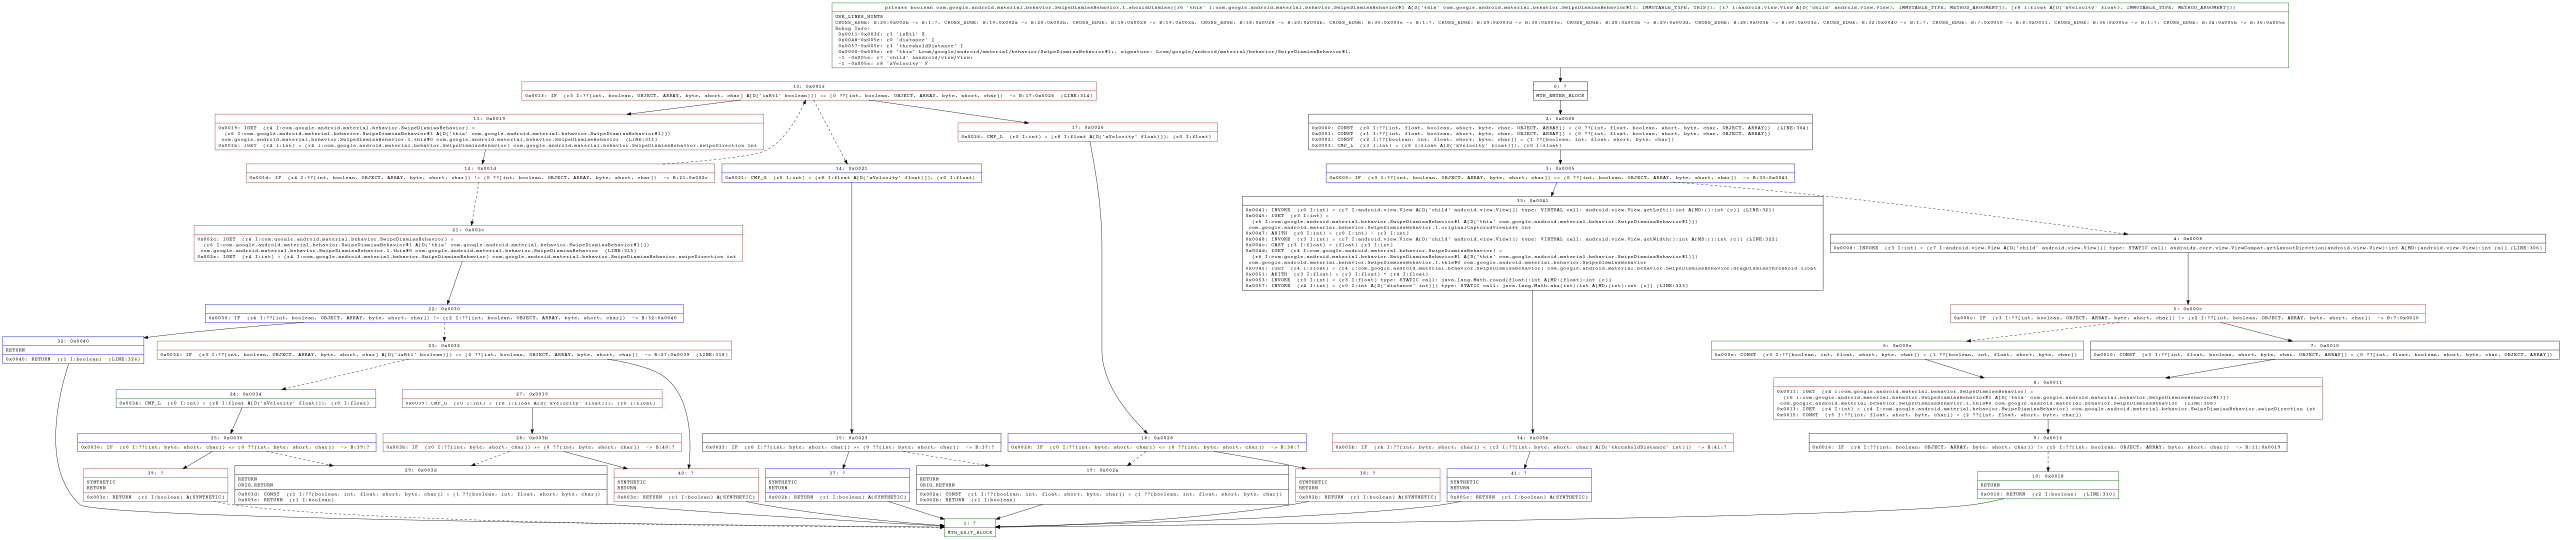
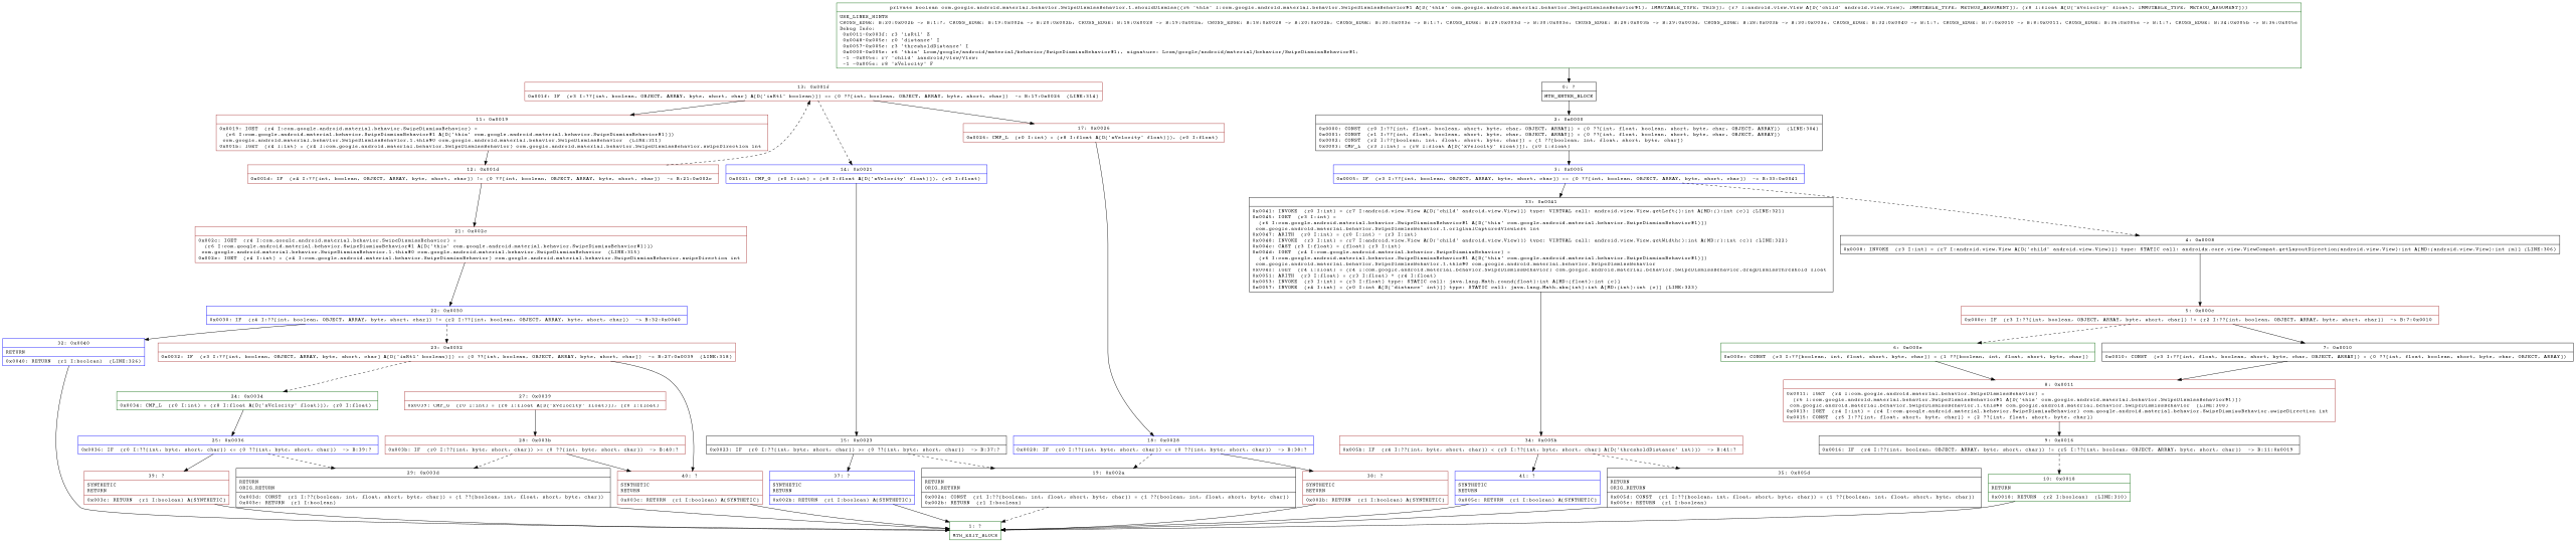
  digraph {
    fontname="Courier Prime"
    node [color=brown fontname="Courier Prime" shape=record]
    edge [fontname="Courier Prime"]
    n1 [color=black label="{0\:\ ?|MTH_ENTER_BLOCK\l}"]
    n2 [color=black label="{2\:\ 0x0000|0x0000: CONST  (r0 I:??[int, float, boolean, short, byte, char, OBJECT, ARRAY]) = (0 ??[int, float, boolean, short, byte, char, OBJECT, ARRAY])  (LINE:304)\l0x0001: CONST  (r1 I:??[int, float, boolean, short, byte, char, OBJECT, ARRAY]) = (0 ??[int, float, boolean, short, byte, char, OBJECT, ARRAY]) \l0x0002: CONST  (r2 I:??[boolean, int, float, short, byte, char]) = (1 ??[boolean, int, float, short, byte, char]) \l0x0003: CMP_L  (r3 I:int) = (r8 I:float A[D('xVelocity' float)]), (r0 I:float) \l}"]
    n3 [color=blue label="{3\:\ 0x0005|0x0005: IF  (r3 I:??[int, boolean, OBJECT, ARRAY, byte, short, char]) == (0 ??[int, boolean, OBJECT, ARRAY, byte, short, char])  \-\> B:33:0x0041 \l}"]
    n4 [color=black label="{4\:\ 0x0008|0x0008: INVOKE  (r3 I:int) = (r7 I:android.view.View A[D('child' android.view.View)]) type: STATIC call: androidx.core.view.ViewCompat.getLayoutDirection(android.view.View):int A[MD:(android.view.View):int (m)] (LINE:306)\l}"]
    n5 [color=black label="{33\:\ 0x0041|0x0041: INVOKE  (r0 I:int) = (r7 I:android.view.View A[D('child' android.view.View)]) type: VIRTUAL call: android.view.View.getLeft():int A[MD:():int (c)] (LINE:321)\l0x0045: IGET  (r3 I:int) = \l  (r6 I:com.google.android.material.behavior.SwipeDismissBehavior$1 A[D('this' com.google.android.material.behavior.SwipeDismissBehavior$1)])\l com.google.android.material.behavior.SwipeDismissBehavior.1.originalCapturedViewLeft int \l0x0047: ARITH  (r0 I:int) = (r0 I:int) \- (r3 I:int) \l0x0048: INVOKE  (r3 I:int) = (r7 I:android.view.View A[D('child' android.view.View)]) type: VIRTUAL call: android.view.View.getWidth():int A[MD:():int (c)] (LINE:322)\l0x004c: CAST (r3 I:float) = (float) (r3 I:int) \l0x004d: IGET  (r4 I:com.google.android.material.behavior.SwipeDismissBehavior) = \l  (r6 I:com.google.android.material.behavior.SwipeDismissBehavior$1 A[D('this' com.google.android.material.behavior.SwipeDismissBehavior$1)])\l com.google.android.material.behavior.SwipeDismissBehavior.1.this$0 com.google.android.material.behavior.SwipeDismissBehavior \l0x004f: IGET  (r4 I:float) = (r4 I:com.google.android.material.behavior.SwipeDismissBehavior) com.google.android.material.behavior.SwipeDismissBehavior.dragDismissThreshold float \l0x0051: ARITH  (r3 I:float) = (r3 I:float) * (r4 I:float) \l0x0053: INVOKE  (r3 I:int) = (r3 I:float) type: STATIC call: java.lang.Math.round(float):int A[MD:(float):int (c)]\l0x0057: INVOKE  (r4 I:int) = (r0 I:int A[D('distance' int)]) type: STATIC call: java.lang.Math.abs(int):int A[MD:(int):int (c)] (LINE:323)\l}"]
    n6 [label="{5\:\ 0x000c|0x000c: IF  (r3 I:??[int, boolean, OBJECT, ARRAY, byte, short, char]) != (r2 I:??[int, boolean, OBJECT, ARRAY, byte, short, char])  \-\> B:7:0x0010 \l}"]
    n7 [label="{34\:\ 0x005b|0x005b: IF  (r4 I:??[int, byte, short, char]) \< (r3 I:??[int, byte, short, char] A[D('thresholdDistance' int)])  \-\> B:41:? \l}"]
    n8 [color=darkgreen label="{6\:\ 0x000e|0x000e: CONST  (r3 I:??[boolean, int, float, short, byte, char]) = (1 ??[boolean, int, float, short, byte, char]) \l}"]
    n9 [color=black label="{7\:\ 0x0010|0x0010: CONST  (r3 I:??[int, float, boolean, short, byte, char, OBJECT, ARRAY]) = (0 ??[int, float, boolean, short, byte, char, OBJECT, ARRAY]) \l}"]
    n10 [label="{8\:\ 0x0011|0x0011: IGET  (r4 I:com.google.android.material.behavior.SwipeDismissBehavior) = \l  (r6 I:com.google.android.material.behavior.SwipeDismissBehavior$1 A[D('this' com.google.android.material.behavior.SwipeDismissBehavior$1)])\l com.google.android.material.behavior.SwipeDismissBehavior.1.this$0 com.google.android.material.behavior.SwipeDismissBehavior  (LINE:308)\l0x0013: IGET  (r4 I:int) = (r4 I:com.google.android.material.behavior.SwipeDismissBehavior) com.google.android.material.behavior.SwipeDismissBehavior.swipeDirection int \l0x0015: CONST  (r5 I:??[int, float, short, byte, char]) = (2 ??[int, float, short, byte, char]) \l}"]
    n11 [color=black label="{9\:\ 0x0016|0x0016: IF  (r4 I:??[int, boolean, OBJECT, ARRAY, byte, short, char]) != (r5 I:??[int, boolean, OBJECT, ARRAY, byte, short, char])  \-\> B:11:0x0019 \l}"]
    n12 [color=darkgreen label="{10\:\ 0x0018|RETURN\l|0x0018: RETURN  (r2 I:boolean)  (LINE:310)\l}"]
    n13 [color=darkgreen label="{1\:\ ?|MTH_EXIT_BLOCK\l}"]
    n14 [label="{11\:\ 0x0019|0x0019: IGET  (r4 I:com.google.android.material.behavior.SwipeDismissBehavior) = \l  (r6 I:com.google.android.material.behavior.SwipeDismissBehavior$1 A[D('this' com.google.android.material.behavior.SwipeDismissBehavior$1)])\l com.google.android.material.behavior.SwipeDismissBehavior.1.this$0 com.google.android.material.behavior.SwipeDismissBehavior  (LINE:311)\l0x001b: IGET  (r4 I:int) = (r4 I:com.google.android.material.behavior.SwipeDismissBehavior) com.google.android.material.behavior.SwipeDismissBehavior.swipeDirection int \l}"]
    n15 [label="{12\:\ 0x001d|0x001d: IF  (r4 I:??[int, boolean, OBJECT, ARRAY, byte, short, char]) != (0 ??[int, boolean, OBJECT, ARRAY, byte, short, char])  \-\> B:21:0x002c \l}"]
    n16 [label="{13\:\ 0x001f|0x001f: IF  (r3 I:??[int, boolean, OBJECT, ARRAY, byte, short, char] A[D('isRtl' boolean)]) == (0 ??[int, boolean, OBJECT, ARRAY, byte, short, char])  \-\> B:17:0x0026  (LINE:314)\l}"]
    n17 [label="{21\:\ 0x002c|0x002c: IGET  (r4 I:com.google.android.material.behavior.SwipeDismissBehavior) = \l  (r6 I:com.google.android.material.behavior.SwipeDismissBehavior$1 A[D('this' com.google.android.material.behavior.SwipeDismissBehavior$1)])\l com.google.android.material.behavior.SwipeDismissBehavior.1.this$0 com.google.android.material.behavior.SwipeDismissBehavior  (LINE:315)\l0x002e: IGET  (r4 I:int) = (r4 I:com.google.android.material.behavior.SwipeDismissBehavior) com.google.android.material.behavior.SwipeDismissBehavior.swipeDirection int \l}"]
    n18 [color=blue label="{14\:\ 0x0021|0x0021: CMP_G  (r0 I:int) = (r8 I:float A[D('xVelocity' float)]), (r0 I:float) \l}"]
    n19 [label="{17\:\ 0x0026|0x0026: CMP_L  (r0 I:int) = (r8 I:float A[D('xVelocity' float)]), (r0 I:float) \l}"]
    n20 [color=blue label="{22\:\ 0x0030|0x0030: IF  (r4 I:??[int, boolean, OBJECT, ARRAY, byte, short, char]) != (r2 I:??[int, boolean, OBJECT, ARRAY, byte, short, char])  \-\> B:32:0x0040 \l}"]
    n21 [color=black label="{15\:\ 0x0023|0x0023: IF  (r0 I:??[int, byte, short, char]) \>= (0 ??[int, byte, short, char])  \-\> B:37:? \l}"]
    n22 [color=blue label="{18\:\ 0x0028|0x0028: IF  (r0 I:??[int, byte, short, char]) \<= (0 ??[int, byte, short, char])  \-\> B:38:? \l}"]
    n23 [color=black label="{19\:\ 0x002a|RETURN\lORIG_RETURN\l|0x002a: CONST  (r1 I:??[boolean, int, float, short, byte, char]) = (1 ??[boolean, int, float, short, byte, char]) \l0x002b: RETURN  (r1 I:boolean) \l}"]
    n24 [color=blue label="{37\:\ ?|SYNTHETIC\lRETURN\l|0x002b: RETURN  (r1 I:boolean) A[SYNTHETIC]\l}"]
    n25 [label="{38\:\ ?|SYNTHETIC\lRETURN\l|0x002b: RETURN  (r1 I:boolean) A[SYNTHETIC]\l}"]
    n26 [label="{23\:\ 0x0032|0x0032: IF  (r3 I:??[int, boolean, OBJECT, ARRAY, byte, short, char] A[D('isRtl' boolean)]) == (0 ??[int, boolean, OBJECT, ARRAY, byte, short, char])  \-\> B:27:0x0039  (LINE:318)\l}"]
    n27 [color=blue label="{32\:\ 0x0040|RETURN\l|0x0040: RETURN  (r1 I:boolean)  (LINE:326)\l}"]
    n28 [color=darkgreen label="{24\:\ 0x0034|0x0034: CMP_L  (r0 I:int) = (r8 I:float A[D('xVelocity' float)]), (r0 I:float) \l}"]
    n29 [label="{40\:\ ?|SYNTHETIC\lRETURN\l|0x003e: RETURN  (r1 I:boolean) A[SYNTHETIC]\l}"]
    n30 [color=blue label="{25\:\ 0x0036|0x0036: IF  (r0 I:??[int, byte, short, char]) \<= (0 ??[int, byte, short, char])  \-\> B:39:? \l}"]
    n31 [label="{27\:\ 0x0039|0x0039: CMP_G  (r0 I:int) = (r8 I:float A[D('xVelocity' float)]), (r0 I:float) \l}"]
    n32 [label="{28\:\ 0x003b|0x003b: IF  (r0 I:??[int, byte, short, char]) \>= (0 ??[int, byte, short, char])  \-\> B:40:? \l}"]
    n33 [color=black label="{29\:\ 0x003d|RETURN\lORIG_RETURN\l|0x003d: CONST  (r1 I:??[boolean, int, float, short, byte, char]) = (1 ??[boolean, int, float, short, byte, char]) \l0x003e: RETURN  (r1 I:boolean) \l}"]
    n34 [label="{39\:\ ?|SYNTHETIC\lRETURN\l|0x003e: RETURN  (r1 I:boolean) A[SYNTHETIC]\l}"]
+   n35 [color=black label="{35\:\ 0x005d|RETURN\lORIG_RETURN\l|0x005d: CONST  (r1 I:??[boolean, int, float, short, byte, char]) = (1 ??[boolean, int, float, short, byte, char]) \l0x005e: RETURN  (r1 I:boolean) \l}"]
    n36 [color=blue label="{41\:\ ?|SYNTHETIC\lRETURN\l|0x005e: RETURN  (r1 I:boolean) A[SYNTHETIC]\l}"]
    n37 [color=darkgreen label="{private boolean com.google.android.material.behavior.SwipeDismissBehavior.1.shouldDismiss((r6 'this' I:com.google.android.material.behavior.SwipeDismissBehavior$1 A[D('this' com.google.android.material.behavior.SwipeDismissBehavior$1), IMMUTABLE_TYPE, THIS]), (r7 I:android.view.View A[D('child' android.view.View), IMMUTABLE_TYPE, METHOD_ARGUMENT]), (r8 I:float A[D('xVelocity' float), IMMUTABLE_TYPE, METHOD_ARGUMENT]))  | USE_LINES_HINTS\lCROSS_EDGE: B:20:0x002b \-\> B:1:?, CROSS_EDGE: B:19:0x002a \-\> B:20:0x002b, CROSS_EDGE: B:18:0x0028 \-\> B:19:0x002a, CROSS_EDGE: B:18:0x0028 \-\> B:20:0x002b, CROSS_EDGE: B:30:0x003e \-\> B:1:?, CROSS_EDGE: B:29:0x003d \-\> B:30:0x003e, CROSS_EDGE: B:28:0x003b \-\> B:29:0x003d, CROSS_EDGE: B:28:0x003b \-\> B:30:0x003e, CROSS_EDGE: B:32:0x0040 \-\> B:1:?, CROSS_EDGE: B:7:0x0010 \-\> B:8:0x0011, CROSS_EDGE: B:36:0x005e \-\> B:1:?, CROSS_EDGE: B:34:0x005b \-\> B:36:0x005e\lDebug Info:\l  0x0011\-0x003f: r3 'isRtl' Z\l  0x0048\-0x005e: r0 'distance' I\l  0x0057\-0x005e: r3 'thresholdDistance' I\l  0x0000\-0x005e: r6 'this' Lcom\/google\/android\/material\/behavior\/SwipeDismissBehavior$1;, signature: Lcom\/google\/android\/material\/behavior\/SwipeDismissBehavior$1;\l  \-1 \-0x005e: r7 'child' Landroid\/view\/View;\l  \-1 \-0x005e: r8 'xVelocity' F\l}"]
    n1 -> n2
    n2 -> n3
    n3 -> n4 [style=dashed]
    n3 -> n5
    n4 -> n6
    n5 -> n7
    n6 -> n8 [style=dashed]
    n6 -> n9
+   n7 -> n35 [style=dashed]
    n7 -> n36
    n8 -> n10
    n9 -> n10
    n10 -> n11
    n11 -> n12 [style=dashed]
    n12 -> n13
    n14 -> n15
    n15 -> n16 [style=dashed]
-   n15 -> n17 [style=dashed]
+   n15 -> n17
    n16 -> n14
    n16 -> n18 [style=dashed]
    n16 -> n19
    n17 -> n20
    n18 -> n21
    n19 -> n22
    n20 -> n26 [style=dashed]
    n20 -> n27
    n21 -> n23 [style=dashed]
    n21 -> n24
    n22 -> n23 [style=dashed]
    n22 -> n25
-   n23 -> n13
+   n23 -> n13 [style=dashed]
    n24 -> n13
    n25 -> n13
    n26 -> n28 [style=dashed]
    n26 -> n29
    n27 -> n13
    n28 -> n30
    n29 -> n13
    n30 -> n33 [style=dashed]
    n30 -> n34
    n31 -> n32
    n32 -> n29
    n32 -> n33 [style=dashed]
    n33 -> n13
-   n34 -> n13 [style=dashed]
+   n34 -> n13
+   n35 -> n13
    n36 -> n13
    n37 -> n1
  }
